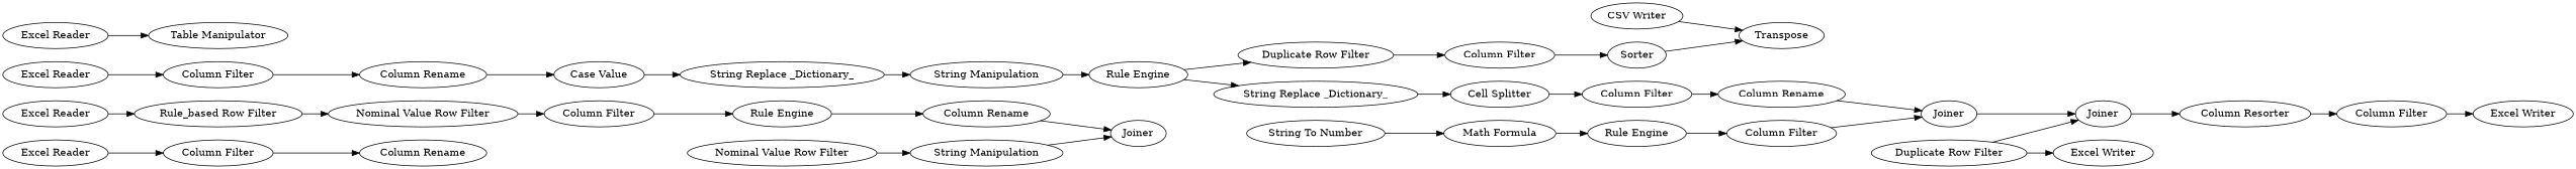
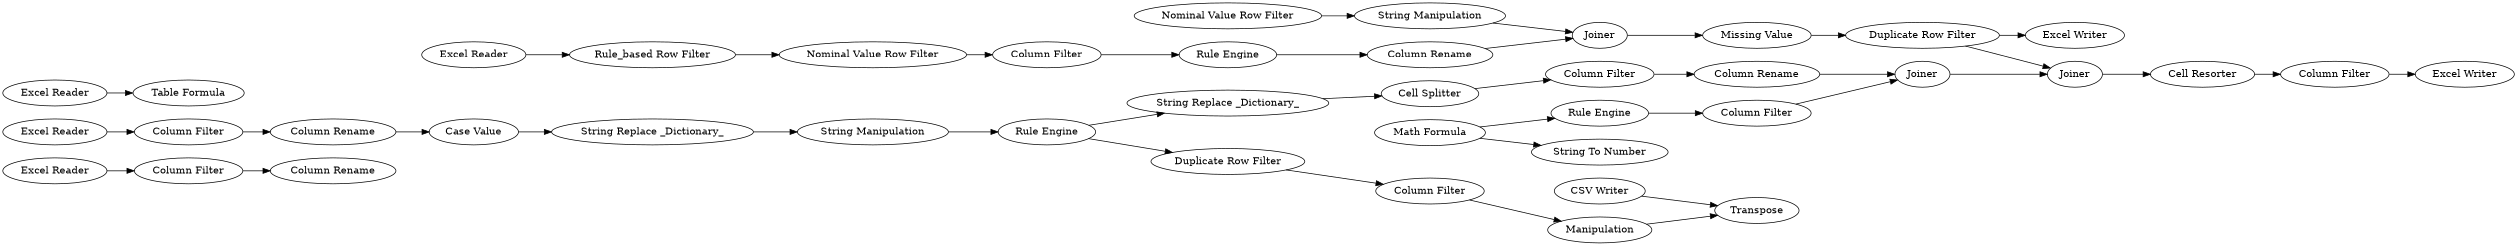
  digraph {
    rankdir=LR
    n1 [label="Excel Reader"]
    n2 [label="Column Filter"]
    n3 [label="Column Rename"]
    n4 [label="Excel Reader"]
    n5 [label="Rule_based Row Filter"]
    n6 [label="Nominal Value Row Filter"]
    n7 [label="Nominal Value Row Filter"]
    n8 [label="String Manipulation"]
    n9 [label=Joiner]
+   n10 [label="Missing Value"]
    n11 [label="Column Filter"]
    n12 [label="Rule Engine"]
    n13 [label="Duplicate Row Filter"]
    n14 [label=Joiner]
    n15 [label="Excel Writer"]
    n16 [label="Column Rename"]
    n17 [label="Excel Reader"]
    n18 [label="Column Filter"]
    n19 [label="Column Rename"]
    n20 [label="Case Value"]
    n21 [label="String Replace _Dictionary_"]
    n22 [label="String Manipulation"]
    n23 [label="Rule Engine"]
    n24 [label="Duplicate Row Filter"]
    n25 [label="String Replace _Dictionary_"]
    n26 [label="Column Filter"]
    n27 [label="Cell Splitter"]
-   n28 [label=Sorter]
+   n28 [label=Manipulation]
    n29 [label=Transpose]
    n30 [label="CSV Writer"]
    n31 [label="Column Filter"]
    n32 [label="Column Rename"]
    n33 [label=Joiner]
    n34 [label="Excel Reader"]
-   n35 [label="Table Manipulator"]
-   n36 [label="Column Resorter"]
+   n35 [label="Table Formula"]
+   n36 [label="Cell Resorter"]
    n37 [label="String To Number"]
    n38 [label="Math Formula"]
    n39 [label="Rule Engine"]
    n40 [label="Column Filter"]
    n41 [label="Column Filter"]
    n42 [label="Excel Writer"]
    n1 -> n2
    n2 -> n3
    n4 -> n5
    n5 -> n6
    n6 -> n11
    n7 -> n8
    n8 -> n9
+   n9 -> n10
+   n10 -> n13
    n11 -> n12
    n12 -> n16
    n13 -> n14
    n13 -> n15
    n14 -> n36
    n16 -> n9
    n17 -> n18
    n18 -> n19
    n19 -> n20
    n20 -> n21
    n21 -> n22
    n22 -> n23
    n23 -> n24
    n23 -> n25
    n24 -> n26
    n25 -> n27
    n26 -> n28
    n27 -> n31
    n28 -> n29
    n30 -> n29
    n31 -> n32
    n32 -> n33
    n33 -> n14
    n34 -> n35
    n36 -> n41
-   n37 -> n38
+   n38 -> n37
    n38 -> n39
    n39 -> n40
    n40 -> n33
    n41 -> n42
  }
